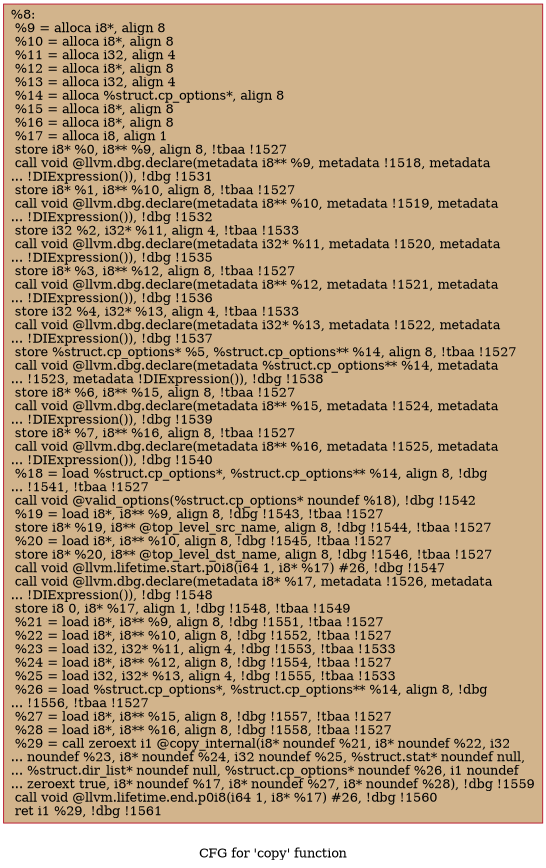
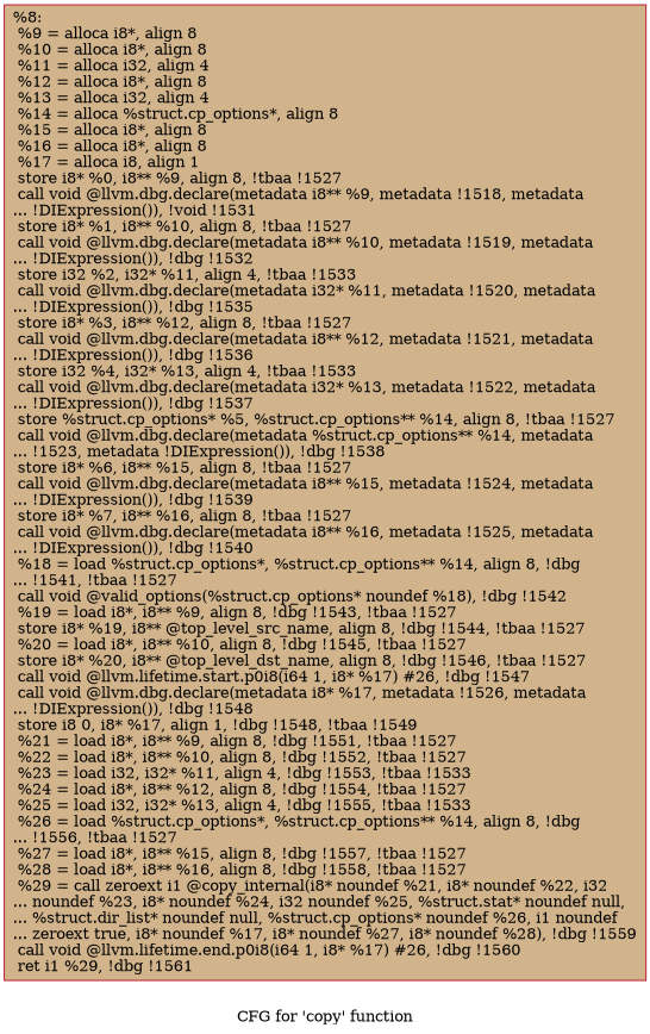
  digraph {
    label="CFG for 'copy' function"
-   n1 [color="#b70d28ff" fillcolor=tan label="{%8:\l  %9 = alloca i8*, align 8\l  %10 = alloca i8*, align 8\l  %11 = alloca i32, align 4\l  %12 = alloca i8*, align 8\l  %13 = alloca i32, align 4\l  %14 = alloca %struct.cp_options*, align 8\l  %15 = alloca i8*, align 8\l  %16 = alloca i8*, align 8\l  %17 = alloca i8, align 1\l  store i8* %0, i8** %9, align 8, !tbaa !1527\l  call void @llvm.dbg.declare(metadata i8** %9, metadata !1518, metadata\l... !DIExpression()), !dbg !1531\l  store i8* %1, i8** %10, align 8, !tbaa !1527\l  call void @llvm.dbg.declare(metadata i8** %10, metadata !1519, metadata\l... !DIExpression()), !dbg !1532\l  store i32 %2, i32* %11, align 4, !tbaa !1533\l  call void @llvm.dbg.declare(metadata i32* %11, metadata !1520, metadata\l... !DIExpression()), !dbg !1535\l  store i8* %3, i8** %12, align 8, !tbaa !1527\l  call void @llvm.dbg.declare(metadata i8** %12, metadata !1521, metadata\l... !DIExpression()), !dbg !1536\l  store i32 %4, i32* %13, align 4, !tbaa !1533\l  call void @llvm.dbg.declare(metadata i32* %13, metadata !1522, metadata\l... !DIExpression()), !dbg !1537\l  store %struct.cp_options* %5, %struct.cp_options** %14, align 8, !tbaa !1527\l  call void @llvm.dbg.declare(metadata %struct.cp_options** %14, metadata\l... !1523, metadata !DIExpression()), !dbg !1538\l  store i8* %6, i8** %15, align 8, !tbaa !1527\l  call void @llvm.dbg.declare(metadata i8** %15, metadata !1524, metadata\l... !DIExpression()), !dbg !1539\l  store i8* %7, i8** %16, align 8, !tbaa !1527\l  call void @llvm.dbg.declare(metadata i8** %16, metadata !1525, metadata\l... !DIExpression()), !dbg !1540\l  %18 = load %struct.cp_options*, %struct.cp_options** %14, align 8, !dbg\l... !1541, !tbaa !1527\l  call void @valid_options(%struct.cp_options* noundef %18), !dbg !1542\l  %19 = load i8*, i8** %9, align 8, !dbg !1543, !tbaa !1527\l  store i8* %19, i8** @top_level_src_name, align 8, !dbg !1544, !tbaa !1527\l  %20 = load i8*, i8** %10, align 8, !dbg !1545, !tbaa !1527\l  store i8* %20, i8** @top_level_dst_name, align 8, !dbg !1546, !tbaa !1527\l  call void @llvm.lifetime.start.p0i8(i64 1, i8* %17) #26, !dbg !1547\l  call void @llvm.dbg.declare(metadata i8* %17, metadata !1526, metadata\l... !DIExpression()), !dbg !1548\l  store i8 0, i8* %17, align 1, !dbg !1548, !tbaa !1549\l  %21 = load i8*, i8** %9, align 8, !dbg !1551, !tbaa !1527\l  %22 = load i8*, i8** %10, align 8, !dbg !1552, !tbaa !1527\l  %23 = load i32, i32* %11, align 4, !dbg !1553, !tbaa !1533\l  %24 = load i8*, i8** %12, align 8, !dbg !1554, !tbaa !1527\l  %25 = load i32, i32* %13, align 4, !dbg !1555, !tbaa !1533\l  %26 = load %struct.cp_options*, %struct.cp_options** %14, align 8, !dbg\l... !1556, !tbaa !1527\l  %27 = load i8*, i8** %15, align 8, !dbg !1557, !tbaa !1527\l  %28 = load i8*, i8** %16, align 8, !dbg !1558, !tbaa !1527\l  %29 = call zeroext i1 @copy_internal(i8* noundef %21, i8* noundef %22, i32\l... noundef %23, i8* noundef %24, i32 noundef %25, %struct.stat* noundef null,\l... %struct.dir_list* noundef null, %struct.cp_options* noundef %26, i1 noundef\l... zeroext true, i8* noundef %17, i8* noundef %27, i8* noundef %28), !dbg !1559\l  call void @llvm.lifetime.end.p0i8(i64 1, i8* %17) #26, !dbg !1560\l  ret i1 %29, !dbg !1561\l}" shape=record style=filled]
+   n1 [color="#b70d28ff" fillcolor=tan label="{%8:\l  %9 = alloca i8*, align 8\l  %10 = alloca i8*, align 8\l  %11 = alloca i32, align 4\l  %12 = alloca i8*, align 8\l  %13 = alloca i32, align 4\l  %14 = alloca %struct.cp_options*, align 8\l  %15 = alloca i8*, align 8\l  %16 = alloca i8*, align 8\l  %17 = alloca i8, align 1\l  store i8* %0, i8** %9, align 8, !tbaa !1527\l  call void @llvm.dbg.declare(metadata i8** %9, metadata !1518, metadata\l... !DIExpression()), !void !1531\l  store i8* %1, i8** %10, align 8, !tbaa !1527\l  call void @llvm.dbg.declare(metadata i8** %10, metadata !1519, metadata\l... !DIExpression()), !dbg !1532\l  store i32 %2, i32* %11, align 4, !tbaa !1533\l  call void @llvm.dbg.declare(metadata i32* %11, metadata !1520, metadata\l... !DIExpression()), !dbg !1535\l  store i8* %3, i8** %12, align 8, !tbaa !1527\l  call void @llvm.dbg.declare(metadata i8** %12, metadata !1521, metadata\l... !DIExpression()), !dbg !1536\l  store i32 %4, i32* %13, align 4, !tbaa !1533\l  call void @llvm.dbg.declare(metadata i32* %13, metadata !1522, metadata\l... !DIExpression()), !dbg !1537\l  store %struct.cp_options* %5, %struct.cp_options** %14, align 8, !tbaa !1527\l  call void @llvm.dbg.declare(metadata %struct.cp_options** %14, metadata\l... !1523, metadata !DIExpression()), !dbg !1538\l  store i8* %6, i8** %15, align 8, !tbaa !1527\l  call void @llvm.dbg.declare(metadata i8** %15, metadata !1524, metadata\l... !DIExpression()), !dbg !1539\l  store i8* %7, i8** %16, align 8, !tbaa !1527\l  call void @llvm.dbg.declare(metadata i8** %16, metadata !1525, metadata\l... !DIExpression()), !dbg !1540\l  %18 = load %struct.cp_options*, %struct.cp_options** %14, align 8, !dbg\l... !1541, !tbaa !1527\l  call void @valid_options(%struct.cp_options* noundef %18), !dbg !1542\l  %19 = load i8*, i8** %9, align 8, !dbg !1543, !tbaa !1527\l  store i8* %19, i8** @top_level_src_name, align 8, !dbg !1544, !tbaa !1527\l  %20 = load i8*, i8** %10, align 8, !dbg !1545, !tbaa !1527\l  store i8* %20, i8** @top_level_dst_name, align 8, !dbg !1546, !tbaa !1527\l  call void @llvm.lifetime.start.p0i8(i64 1, i8* %17) #26, !dbg !1547\l  call void @llvm.dbg.declare(metadata i8* %17, metadata !1526, metadata\l... !DIExpression()), !dbg !1548\l  store i8 0, i8* %17, align 1, !dbg !1548, !tbaa !1549\l  %21 = load i8*, i8** %9, align 8, !dbg !1551, !tbaa !1527\l  %22 = load i8*, i8** %10, align 8, !dbg !1552, !tbaa !1527\l  %23 = load i32, i32* %11, align 4, !dbg !1553, !tbaa !1533\l  %24 = load i8*, i8** %12, align 8, !dbg !1554, !tbaa !1527\l  %25 = load i32, i32* %13, align 4, !dbg !1555, !tbaa !1533\l  %26 = load %struct.cp_options*, %struct.cp_options** %14, align 8, !dbg\l... !1556, !tbaa !1527\l  %27 = load i8*, i8** %15, align 8, !dbg !1557, !tbaa !1527\l  %28 = load i8*, i8** %16, align 8, !dbg !1558, !tbaa !1527\l  %29 = call zeroext i1 @copy_internal(i8* noundef %21, i8* noundef %22, i32\l... noundef %23, i8* noundef %24, i32 noundef %25, %struct.stat* noundef null,\l... %struct.dir_list* noundef null, %struct.cp_options* noundef %26, i1 noundef\l... zeroext true, i8* noundef %17, i8* noundef %27, i8* noundef %28), !dbg !1559\l  call void @llvm.lifetime.end.p0i8(i64 1, i8* %17) #26, !dbg !1560\l  ret i1 %29, !dbg !1561\l}" shape=record style=filled]
  }
